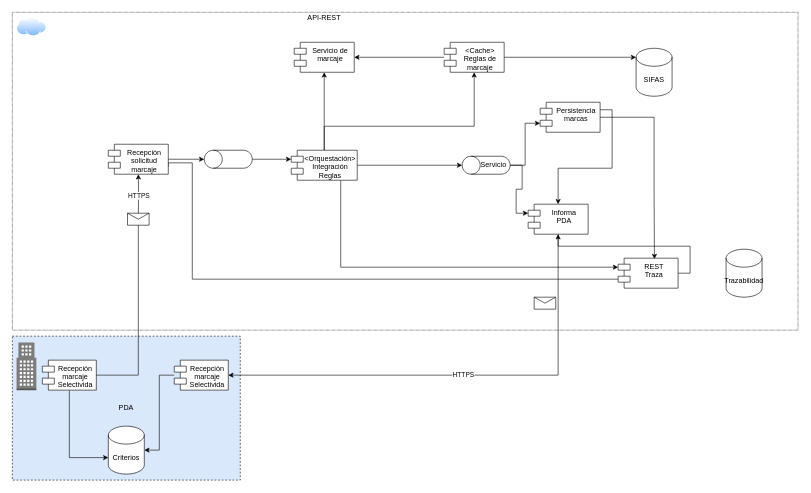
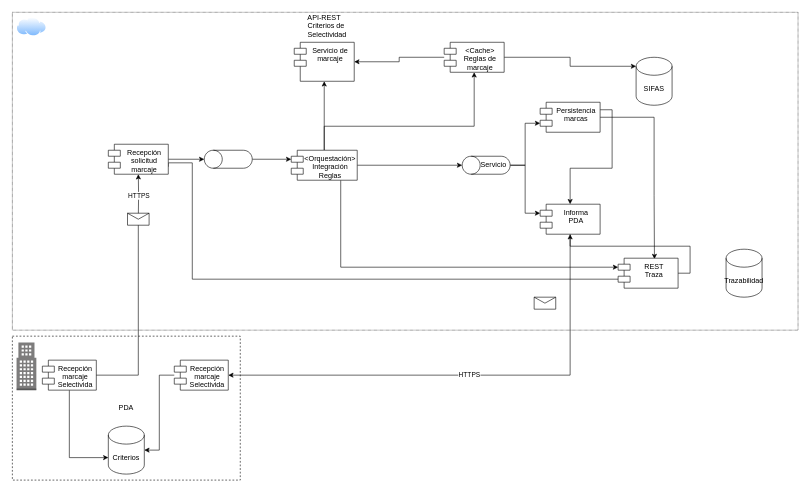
  <mxCell id="0" />
  <mxCell id="1" parent="0" />
- <mxCell id="2" value="PDA" style="rounded=0;whiteSpace=wrap;html=1;dashed=1;fillColor=#dae8fc;" parent="1" vertex="1"><mxGeometry x="20" y="560" width="380" height="240" as="geometry" /></mxCell>
+ <mxCell id="2" value="PDA" style="rounded=0;whiteSpace=wrap;html=1;dashed=1;" parent="1" vertex="1"><mxGeometry x="20" y="560" width="380" height="240" as="geometry" /></mxCell>
  <mxCell id="3" value="" style="rounded=0;whiteSpace=wrap;html=1;dashed=1;dashPattern=1 1;" vertex="1" parent="1"><mxGeometry x="20" y="20" width="1310" height="530" as="geometry" /></mxCell>
- <mxCell id="4" value="Servicio de&#10;marcaje" style="shape=module;align=left;spacingLeft=20;align=center;verticalAlign=top;" parent="1" vertex="1"><mxGeometry x="490" y="70" width="100" height="50" as="geometry" /></mxCell>
+ <mxCell id="4" value="Servicio de&#10;marcaje" style="shape=module;align=left;spacingLeft=20;align=center;verticalAlign=top;" parent="1" vertex="1"><mxGeometry x="490" y="70" width="100" height="65" as="geometry" /></mxCell>
  <mxCell id="5" style="edgeStyle=orthogonalEdgeStyle;rounded=0;orthogonalLoop=1;jettySize=auto;html=1;" parent="1" source="9" target="12" edge="1"><mxGeometry relative="1" as="geometry" /></mxCell>
  <mxCell id="6" style="edgeStyle=orthogonalEdgeStyle;rounded=0;orthogonalLoop=1;jettySize=auto;html=1;" parent="1" source="9" target="4" edge="1"><mxGeometry relative="1" as="geometry" /></mxCell>
  <mxCell id="7" style="edgeStyle=orthogonalEdgeStyle;rounded=0;orthogonalLoop=1;jettySize=auto;html=1;entryX=0.5;entryY=1;entryDx=0;entryDy=0;" parent="1" source="9" target="38" edge="1"><mxGeometry relative="1" as="geometry"><Array as="points"><mxPoint x="790" y="210" /></Array></mxGeometry></mxCell>
  <mxCell id="8" style="edgeStyle=orthogonalEdgeStyle;rounded=0;orthogonalLoop=1;jettySize=auto;html=1;entryX=0;entryY=0;entryDx=0;entryDy=15;exitX=0.75;exitY=1;exitDx=0;exitDy=0;entryPerimeter=0;" parent="1" source="9" target="41" edge="1"><mxGeometry relative="1" as="geometry"><Array as="points"><mxPoint x="568" y="445" /></Array></mxGeometry></mxCell>
  <mxCell id="9" value="&lt;Orquestación&gt;&#10;Integración&#10;Reglas" style="shape=module;align=left;spacingLeft=20;align=center;verticalAlign=top;" parent="1" vertex="1"><mxGeometry x="485" y="250" width="110" height="50" as="geometry" /></mxCell>
  <mxCell id="10" style="edgeStyle=orthogonalEdgeStyle;rounded=0;orthogonalLoop=1;jettySize=auto;html=1;entryX=0;entryY=0;entryDx=0;entryDy=15;entryPerimeter=0;" parent="1" source="12" target="16" edge="1"><mxGeometry relative="1" as="geometry" /></mxCell>
  <mxCell id="11" style="edgeStyle=orthogonalEdgeStyle;rounded=0;orthogonalLoop=1;jettySize=auto;html=1;entryX=0;entryY=0;entryDx=0;entryDy=35;entryPerimeter=0;" parent="1" source="12" target="19" edge="1"><mxGeometry relative="1" as="geometry" /></mxCell>
  <mxCell id="12" value="Servicio" style="shape=cylinder3;whiteSpace=wrap;html=1;boundedLbl=1;backgroundOutline=1;size=15;direction=north;" parent="1" vertex="1"><mxGeometry x="770" y="260" width="80" height="30" as="geometry" /></mxCell>
  <mxCell id="13" style="edgeStyle=orthogonalEdgeStyle;rounded=0;orthogonalLoop=1;jettySize=auto;html=1;entryX=0;entryY=0;entryDx=0;entryDy=15;entryPerimeter=0;" parent="1" source="14" target="9" edge="1"><mxGeometry relative="1" as="geometry" /></mxCell>
  <mxCell id="14" value="" style="shape=cylinder3;whiteSpace=wrap;html=1;boundedLbl=1;backgroundOutline=1;size=15;direction=north;" parent="1" vertex="1"><mxGeometry x="340" y="250" width="80" height="30" as="geometry" /></mxCell>
  <mxCell id="15" value="HTTPS" style="edgeStyle=orthogonalEdgeStyle;rounded=0;orthogonalLoop=1;jettySize=auto;html=1;entryX=1;entryY=0.5;entryDx=0;entryDy=0;exitX=0.5;exitY=1;exitDx=0;exitDy=0;" parent="1" source="16" target="31" edge="1"><mxGeometry relative="1" as="geometry" /></mxCell>
- <mxCell id="16" value="Informa&#10;PDA" style="shape=module;align=left;spacingLeft=20;align=center;verticalAlign=top;" parent="1" vertex="1"><mxGeometry x="880" y="340" width="100" height="50" as="geometry" /></mxCell>
+ <mxCell id="16" value="Informa&#10;PDA" style="shape=module;align=left;spacingLeft=20;align=center;verticalAlign=top;" parent="1" vertex="1"><mxGeometry x="900" y="340" width="100" height="50" as="geometry" /></mxCell>
  <mxCell id="17" style="edgeStyle=orthogonalEdgeStyle;rounded=0;orthogonalLoop=1;jettySize=auto;html=1;exitX=1;exitY=0.25;exitDx=0;exitDy=0;" parent="1" source="19" target="16" edge="1"><mxGeometry relative="1" as="geometry" /></mxCell>
  <mxCell id="18" style="edgeStyle=orthogonalEdgeStyle;rounded=0;orthogonalLoop=1;jettySize=auto;html=1;exitX=1;exitY=0.5;exitDx=0;exitDy=0;entryX=0.606;entryY=0.028;entryDx=0;entryDy=0;entryPerimeter=0;" parent="1" source="19" target="41" edge="1"><mxGeometry relative="1" as="geometry"><Array as="points"><mxPoint x="1090" y="195" /><mxPoint x="1090" y="325" /><mxPoint x="1091" y="431" /></Array></mxGeometry></mxCell>
  <mxCell id="19" value="Persistencia&#10;marcas" style="shape=module;align=left;spacingLeft=20;align=center;verticalAlign=top;" parent="1" vertex="1"><mxGeometry x="900" y="170" width="100" height="50" as="geometry" /></mxCell>
- <mxCell id="20" value="SIFAS" style="shape=cylinder3;whiteSpace=wrap;html=1;boundedLbl=1;backgroundOutline=1;size=15;" parent="1" vertex="1"><mxGeometry x="1060" y="80" width="60" height="80" as="geometry" /></mxCell>
+ <mxCell id="20" value="SIFAS" style="shape=cylinder3;whiteSpace=wrap;html=1;boundedLbl=1;backgroundOutline=1;size=15;" parent="1" vertex="1"><mxGeometry x="1060" y="95" width="60" height="80" as="geometry" /></mxCell>
  <mxCell id="21" style="edgeStyle=orthogonalEdgeStyle;rounded=0;orthogonalLoop=1;jettySize=auto;html=1;entryX=0.5;entryY=0;entryDx=0;entryDy=0;entryPerimeter=0;" parent="1" source="23" target="14" edge="1"><mxGeometry relative="1" as="geometry" /></mxCell>
  <mxCell id="22" style="edgeStyle=orthogonalEdgeStyle;rounded=0;orthogonalLoop=1;jettySize=auto;html=1;entryX=0;entryY=0;entryDx=0;entryDy=35;entryPerimeter=0;exitX=1;exitY=0.75;exitDx=0;exitDy=0;endArrow=none;" parent="1" source="23" target="41" edge="1"><mxGeometry relative="1" as="geometry"><mxPoint x="1140" y="430" as="targetPoint" /><Array as="points"><mxPoint x="320" y="271" /><mxPoint x="320" y="465" /></Array></mxGeometry></mxCell>
  <mxCell id="23" value="Recepción&#10;solicitud &#10;marcaje" style="shape=module;align=left;spacingLeft=20;align=center;verticalAlign=top;" parent="1" vertex="1"><mxGeometry x="180" y="240" width="100" height="50" as="geometry" /></mxCell>
  <mxCell id="24" value="Criterios" style="shape=cylinder3;whiteSpace=wrap;html=1;boundedLbl=1;backgroundOutline=1;size=15;" parent="1" vertex="1"><mxGeometry x="180" y="710" width="60" height="80" as="geometry" /></mxCell>
  <mxCell id="25" value="" style="shape=image;html=1;verticalAlign=top;verticalLabelPosition=bottom;labelBackgroundColor=#ffffff;imageAspect=0;aspect=fixed;image=https://cdn0.iconfinder.com/data/icons/news-and-magazine/512/news-128.png" parent="1" vertex="1"><mxGeometry x="706" y="290" width="34" height="34" as="geometry" /></mxCell>
  <mxCell id="26" value="" style="shape=image;html=1;verticalAlign=top;verticalLabelPosition=bottom;labelBackgroundColor=#ffffff;imageAspect=0;aspect=fixed;image=https://cdn4.iconfinder.com/data/icons/basic-user-interface-elements/700/document-text-file-sheet-doc-128.png" parent="1" vertex="1"><mxGeometry x="500" y="142.5" width="30" height="30" as="geometry" /></mxCell>
  <mxCell id="27" value="" style="group" parent="1" vertex="1" connectable="0"><mxGeometry x="490" y="20" width="105" height="40" as="geometry" /></mxCell>
+ <mxCell id="28" value="Criterios de&amp;nbsp;&lt;br&gt;Selectividad" style="text;html=1;strokeColor=none;fillColor=none;align=center;verticalAlign=middle;whiteSpace=wrap;rounded=0;" parent="27" vertex="1"><mxGeometry x="5" y="20" width="100" height="20" as="geometry" /></mxCell>
  <mxCell id="29" value="API-REST" style="text;html=1;strokeColor=none;fillColor=none;align=center;verticalAlign=middle;whiteSpace=wrap;rounded=0;" parent="27" vertex="1"><mxGeometry width="100" height="20" as="geometry" /></mxCell>
  <mxCell id="30" style="edgeStyle=orthogonalEdgeStyle;rounded=0;orthogonalLoop=1;jettySize=auto;html=1;entryX=1;entryY=0.5;entryDx=0;entryDy=0;entryPerimeter=0;" edge="1" parent="1" source="31" target="24"><mxGeometry relative="1" as="geometry" /></mxCell>
  <mxCell id="31" value="Recepción&#10;marcaje&#10;Selectivida" style="shape=module;align=left;spacingLeft=20;align=center;verticalAlign=top;" parent="1" vertex="1"><mxGeometry x="290" y="600" width="90" height="50" as="geometry" /></mxCell>
  <mxCell id="32" value="HTTPS" style="edgeStyle=orthogonalEdgeStyle;rounded=0;orthogonalLoop=1;jettySize=auto;html=1;startArrow=none;" parent="1" target="23" edge="1"><mxGeometry relative="1" as="geometry"><mxPoint x="230" y="362" as="sourcePoint" /></mxGeometry></mxCell>
  <mxCell id="33" style="edgeStyle=orthogonalEdgeStyle;rounded=0;orthogonalLoop=1;jettySize=auto;html=1;entryX=0;entryY=0;entryDx=0;entryDy=52.5;entryPerimeter=0;exitX=0.5;exitY=1;exitDx=0;exitDy=0;" edge="1" parent="1" source="34" target="24"><mxGeometry relative="1" as="geometry" /></mxCell>
  <mxCell id="34" value="Recepción&#10;marcaje&#10;Selectivida" style="shape=module;align=left;spacingLeft=20;align=center;verticalAlign=top;" parent="1" vertex="1"><mxGeometry x="70" y="600" width="90" height="50" as="geometry" /></mxCell>
  <mxCell id="35" value="" style="shape=message;html=1;whiteSpace=wrap;html=1;outlineConnect=0;" parent="1" vertex="1"><mxGeometry x="890" y="495" width="36" height="20" as="geometry" /></mxCell>
  <mxCell id="36" style="edgeStyle=orthogonalEdgeStyle;rounded=0;orthogonalLoop=1;jettySize=auto;html=1;" parent="1" source="38" target="4" edge="1"><mxGeometry relative="1" as="geometry" /></mxCell>
  <mxCell id="37" style="edgeStyle=orthogonalEdgeStyle;rounded=0;orthogonalLoop=1;jettySize=auto;html=1;entryX=0;entryY=0;entryDx=0;entryDy=15;entryPerimeter=0;" parent="1" source="38" target="20" edge="1"><mxGeometry relative="1" as="geometry" /></mxCell>
  <mxCell id="38" value="&lt;Cache&gt;&#10;Reglas de&#10;marcaje" style="shape=module;align=left;spacingLeft=20;align=center;verticalAlign=top;" parent="1" vertex="1"><mxGeometry x="740" y="70" width="100" height="50" as="geometry" /></mxCell>
  <mxCell id="39" value="Trazabilidad" style="shape=cylinder3;whiteSpace=wrap;html=1;boundedLbl=1;backgroundOutline=1;size=15;" parent="1" vertex="1"><mxGeometry x="1210" y="415" width="60" height="80" as="geometry" /></mxCell>
  <mxCell id="40" style="edgeStyle=orthogonalEdgeStyle;rounded=0;orthogonalLoop=1;jettySize=auto;html=1;exitX=1;exitY=0.5;exitDx=0;exitDy=0;" parent="1" source="41" target="16" edge="1"><mxGeometry relative="1" as="geometry" /></mxCell>
  <mxCell id="41" value="REST&#10;Traza" style="shape=module;align=left;spacingLeft=20;align=center;verticalAlign=top;" parent="1" vertex="1"><mxGeometry x="1030" y="430" width="100" height="50" as="geometry" /></mxCell>
  <mxCell id="42" value="" style="shape=message;html=1;whiteSpace=wrap;html=1;outlineConnect=0;" parent="1" vertex="1"><mxGeometry x="212" y="355" width="36" height="20" as="geometry" /></mxCell>
  <mxCell id="43" value="" style="edgeStyle=orthogonalEdgeStyle;rounded=0;orthogonalLoop=1;jettySize=auto;html=1;endArrow=none;" parent="1" source="34" target="42" edge="1"><mxGeometry relative="1" as="geometry"><mxPoint x="160" y="625" as="sourcePoint" /><mxPoint x="230" y="283" as="targetPoint" /></mxGeometry></mxCell>
  <mxCell id="44" value="" style="aspect=fixed;perimeter=ellipsePerimeter;html=1;align=center;shadow=0;dashed=0;spacingTop=3;image;image=img/lib/active_directory/internet_cloud.svg;dashPattern=1 1;" vertex="1" parent="1"><mxGeometry x="27" y="28.5" width="50" height="31.5" as="geometry" /></mxCell>
  <mxCell id="45" value="" style="outlineConnect=0;dashed=0;verticalLabelPosition=bottom;verticalAlign=top;align=center;html=1;shape=mxgraph.aws3.office_building;fillColor=#7D7C7C;gradientColor=none;dashPattern=1 1;" vertex="1" parent="1"><mxGeometry x="27" y="570.5" width="33" height="79.5" as="geometry" /></mxCell>
